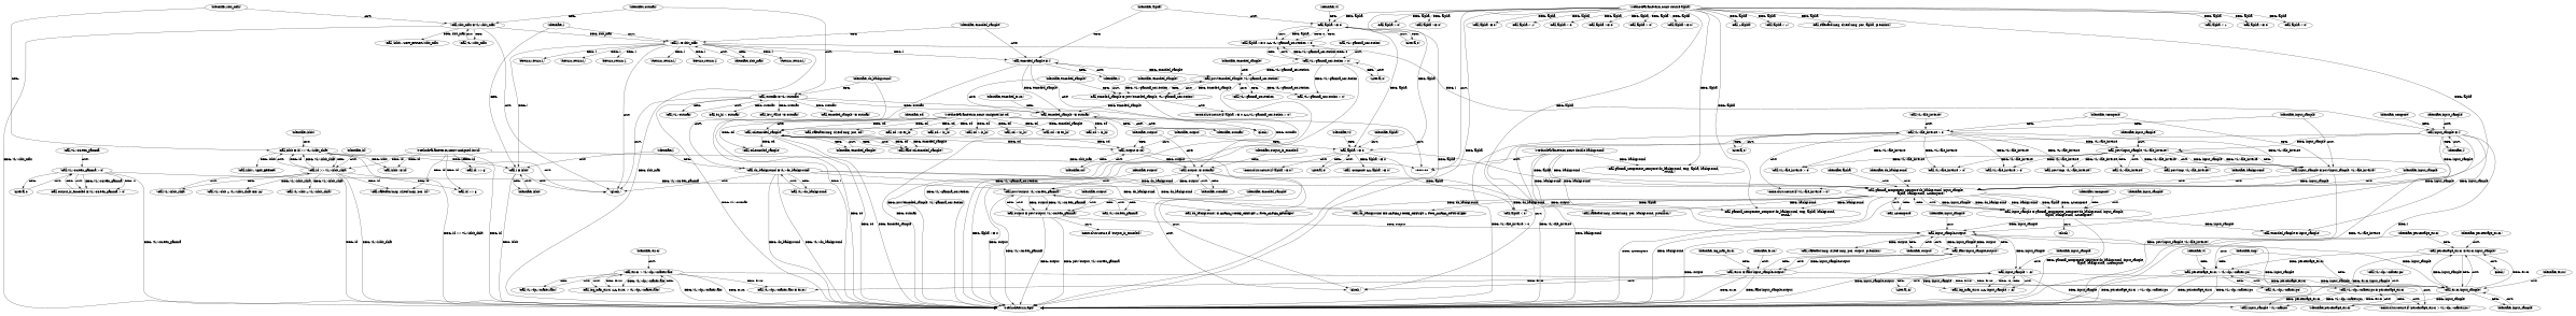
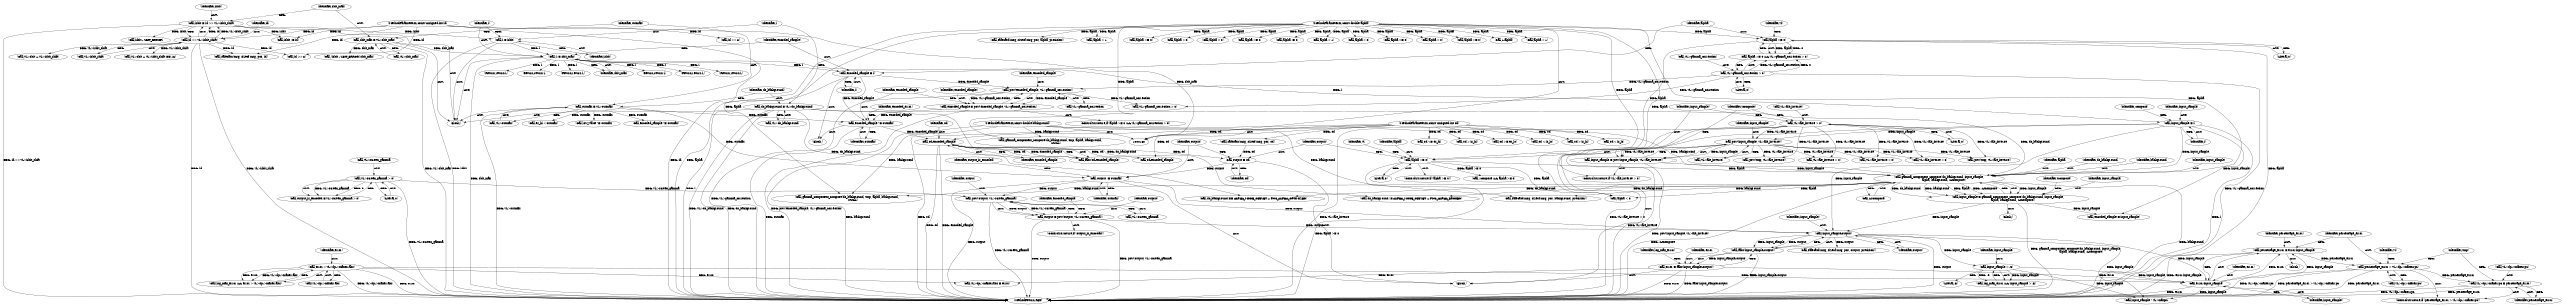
  digraph {
    n1 [label="(Call,vi->dp->maxerrpc = percentage_error)"]
    n2 [label="(MethodReturn,RET)"]
    n3 [label="(ControlStructure,if (percentage_error > vi->dp->maxerrpc))"]
    n4 [label="(Identifier,percentage_error)"]
    n5 [label="(Call,percentage_error > vi->dp->maxerrpc)"]
    n6 [label="(Call,vi->dp->maxerrpc)"]
    n7 [label="(Call,percentage_error = error/input_sample)"]
    n8 [label="(Call,error/input_sample)"]
    n9 [label="(Block,)"]
    n10 [label="(Call,input_sample * vi->maxpc)"]
    n11 [label="(Identifier,input_sample)"]
    n12 [label="(Call,error = fabs(input_sample-output))"]
    n13 [label="(Call,fabs(input_sample-output))"]
    n14 [label="(Call,vi->dp->maxerrabs = error)"]
    n15 [label="(Block,)"]
    n16 [label="(Call,input_sample-output)"]
    n17 [label="(Call,error > vi->dp->maxerrabs)"]
    n18 [label="(Call,log_max_error && error > vi->dp->maxerrabs)"]
    n19 [label="(Call,vi->dp->maxerrabs)"]
    n20 [label="(Call,input_sample > .5)"]
    n21 [label="(Call,safecatd(msg, sizeof msg, pos, output, precision))"]
    n22 [label="(Identifier,output)"]
    n23 [label="(Literal,.5)"]
    n24 [label="(Call,log_max_error && input_sample > .5)"]
    n25 [label="(Call,input_sample = gamma_component_compose(do_background, input_sample,\n            alpha, background, &tcompose))"]
    n26 [label="(Call,gamma_component_compose(do_background, input_sample,\n            alpha, background, &tcompose))"]
    n27 [label="(Block,)"]
    n28 [label="(Call,encoded_sample = input_sample)"]
    n29 [label="(Call,do_background == ALPHA_MODE_OFFSET + PNG_ALPHA_OPTIMIZED)"]
    n30 [label="(Call,gamma_component_compose(do_background, tmp, alpha, background,\n               NULL))"]
    n31 [label="(Call,&tcompose)"]
    n32 [label="(Call,safecatd(msg, sizeof msg, pos, background, precision))"]
    n33 [label="(Call,do_background != ALPHA_MODE_OFFSET + PNG_ALPHA_BROKEN)"]
    n34 [label="(Call,alpha < 0)"]
    n35 [label="(Call,do_background = vi->do_background)"]
    n36 [label="(Call,vi->do_background)"]
    n37 [label="(Block,)"]
    n38 [label="(Call,input_sample = pow(input_sample, vi->file_inverse))"]
    n39 [label="(Call,pow(input_sample, vi->file_inverse))"]
    n40 [label="(ControlStructure,if (vi->file_inverse > 0))"]
    n41 [label="(Call,vi->file_inverse > 0)"]
    n42 [label="(Call,vi->file_inverse > 0)"]
    n43 [label="(Call,vi->file_inverse > 0)"]
    n44 [label="(Call,vi->file_inverse)"]
    n45 [label="(Call,pow(tmp, vi->file_inverse))"]
    n46 [label="(Call,pow(tmp, vi->file_inverse))"]
    n47 [label="(Call,input_sample = i)"]
    n48 [label="(Identifier,i)"]
    n49 [label="(Call,i /= sbit_max)"]
    n50 [label="(Call,encoded_sample = i)"]
    n51 [label="(Return,return i;)"]
    n52 [label="(Return,return i;)"]
    n53 [label="(Return,return i;)"]
    n54 [label="(Return,return i;)"]
    n55 [label="(Identifier,sbit_max)"]
    n56 [label="(Return,return i;)"]
    n57 [label="(Return,return i;)"]
    n58 [label="(Call,encoded_sample *= outmax)"]
    n59 [label="(Block,)"]
    n60 [label="(Call,pow(encoded_sample, vi->gamma_correction))"]
    n61 [label="(Identifier,i)"]
    n62 [label="(Call,sbit_max = vi->sbit_max)"]
    n63 [label="(Call,vi->sbit_max)"]
    n64 [label="(Call,(isbit - SBIT_ERROR)/sbit_max)"]
    n65 [label="(Call,i = isbit)"]
    n66 [label="(Identifier,isbit)"]
    n67 [label="(Call,isbit = id >> vi->isbit_shift)"]
    n68 [label="(Call,id >> vi->isbit_shift)"]
    n69 [label="(Call,isbit != id)"]
    n70 [label="(Call,isbit - SBIT_ERROR)"]
    n71 [label="(Call,vi->sbit + vi->isbit_shift)"]
    n72 [label="(Call,vi->sbit + vi->isbit_shift == 16)"]
    n73 [label="(Call,safecatn(msg, sizeof msg, pos, id))"]
    n74 [label="(Call,id >> 8)"]
    n75 [label="(Call,vi->isbit_shift)"]
    n76 [label="(MethodParameterIn,const unsigned int id)"]
    n77 [label="(Call,id >> 8)"]
    1000160
    n79 [label="(Call,vi->file_inverse > 0)"]
    n80 [label="(Literal,0)"]
    n81 [label="(Call,alpha >= 0)"]
    n82 [label="(ControlStructure,if (alpha >= 0))"]
    n83 [label="(Call,!compose && alpha >= 0)"]
    n84 [label="(Literal,0)"]
    n85 [label="(Call,alpha >= 0)"]
    n86 [label="(Literal,0)"]
    n87 [label="(Call,alpha >= 0 && vi->gamma_correction > 0)"]
    n88 [label="(Call,vi->gamma_correction > 0)"]
    n89 [label="(MethodParameterIn,const double alpha)"]
    n90 [label="(Call,safecatd(msg, sizeof msg, pos, alpha, precision))"]
    n91 [label="(Call,alpha < 1)"]
    n92 [label="(Call,gamma_component_compose(do_background, tmp, alpha, background,\n               NULL))"]
    n93 [label="(Call,alpha >= 0)"]
    n94 [label="(Call,alpha < 0)"]
    n95 [label="(Call,alpha > 0)"]
    n96 [label="(Call,alpha >= 0)"]
    n97 [label="(Call,alpha != 0)"]
    n98 [label="(Call,alpha < 1)"]
    n99 [label="(Call,alpha < 0)"]
    n100 [label="(Call,alpha >= 0)"]
    n101 [label="(Call,alpha > 0)"]
    n102 [label="(Call,alpha >= 0)"]
    n103 [label="(Call,1-alpha)"]
    n104 [label="(Call,alpha < 1)"]
    n105 [label="(MethodParameterIn,const double background)"]
    n106 [label="(Call,output /= outmax)"]
    n107 [label="(Call,pow(output, vi->screen_gamma))"]
    n108 [label="(Identifier,outmax)"]
    n109 [label="(Call,output = pow(output, vi->screen_gamma))"]
    n110 [label="(Call,vi->screen_gamma)"]
    n111 [label="(Call,outmax = vi->outmax)"]
    n112 [label="(Call,vi->outmax)"]
    n113 [label="(Call,es_hi < outmax)"]
    n114 [label="(Call,low_value *= outmax)"]
    n115 [label="(Call,encoded_sample *= outmax)"]
    n116 [label="(Call,od-encoded_sample)"]
    n117 [label="(Identifier,outmax)"]
    n118 [label="(Call,output = od)"]
    n119 [label="(Identifier,od)"]
    n120 [label="(Identifier,encoded_sample)"]
    n121 [label="(Call,fabs(od-encoded_sample))"]
    n122 [label="(Call,od-encoded_sample)"]
    n123 [label="(MethodParameterIn,const unsigned int od)"]
    n124 [label="(Call,od <= es_hi)"]
    n125 [label="(Call,od > is_hi)"]
    n126 [label="(Call,od >= es_lo)"]
    n127 [label="(Call,safecatn(msg, sizeof msg, pos, od))"]
    n128 [label="(Call,od < is_lo)"]
    n129 [label="(Call,od > is_hi)"]
    n130 [label="(Call,od < is_lo)"]
    n131 [label="(Call,encoded_sample = pow(encoded_sample, vi->gamma_correction))"]
    n132 [label="(ControlStructure,if (alpha >= 0 && vi->gamma_correction > 0))"]
    n133 [label="(Call,vi->gamma_correction)"]
    n134 [label="(Call,vi->gamma_correction > 0)"]
    n135 [label="(Literal,0)"]
    n136 [label="(ControlStructure,if (output_is_encoded))"]
    n137 [label="(Call,vi->screen_gamma > 0)"]
    n138 [label="(Call,output_is_encoded = vi->screen_gamma > 0)"]
    n139 [label="(Literal,0)"]
    n140 [label="(Call,vi->gamma_correction)"]
    n141 [label="(Identifier,i)"]
    n142 [label="(Identifier,percentage_error)"]
    n143 [label="(Identifier,compose)"]
    n144 [label="(Identifier,i)"]
    n145 [label="(Identifier,input_sample)"]
    n146 [label="(Identifier,id)"]
    n147 [label="(Identifier,percentage_error)"]
    n148 [label="(Identifier,tmp)"]
    n149 [label="(Identifier,encoded_error)"]
    n150 [label="(Identifier,log_max_error)"]
    n151 [label="(Identifier,tcompose)"]
    n152 [label="(Identifier,alpha)"]
    n153 [label="(Identifier,error)"]
    n154 [label="(Call,vi->file_inverse)"]
    n155 [label="(Identifier,isbit)"]
    n156 [label="(Identifier,input_sample)"]
    n157 [label="(Identifier,input_sample)"]
    n158 [label="(Identifier,output_is_encoded)"]
    n159 [label="(Identifier,input_sample)"]
    n160 [label="(Identifier,tcompose)"]
    n161 [label="(Identifier,output)"]
    n162 [label="(Identifier,outmax)"]
    n163 [label="(Identifier,do_background)"]
    n164 [label="(Identifier,output)"]
    n165 [label="(Identifier,alpha)"]
    n166 [label="(Identifier,vi)"]
    n167 [label="(Identifier,od)"]
    n168 [label="(Identifier,error)"]
    n169 [label="(Identifier,vi)"]
    n170 [label="(Identifier,do_background)"]
    n171 [label="(Identifier,encoded_sample)"]
    n172 [label="(Identifier,input_sample)"]
    n173 [label="(Identifier,background)"]
    n174 [label="(Identifier,encoded_sample)"]
    n175 [label="(Identifier,encoded_sample)"]
    n176 [label="(Call,vi->dp->maxerrpc)"]
    n177 [label="(Identifier,output)"]
    n178 [label="(Call,vi->screen_gamma)"]
    n179 [label="(Identifier,encoded_sample)"]
    n180 [label="(Identifier,input_sample)"]
    n181 [label="(Identifier,encoded_sample)"]
    n182 [label="(Identifier,vi)"]
    n183 [label="(Identifier,alpha)"]
    n184 [label="(Identifier,sbit_max)"]
    n185 [label="(Identifier,input_sample)"]
    n186 [label="(Identifier,error)"]
    n187 [label="(Identifier,output)"]
    n1 -> n2 [label="DDG: vi->dp->maxerrpc"]
    n1 -> n2 [label="DDG: percentage_error"]
    n1 -> n3 [label="AST: "]
    n1 -> n4 [label="CFG: "]
    n4 -> n1 [label="AST: "]
    n5 -> n1 [label="DDG: percentage_error"]
    n5 -> n2 [label="DDG: percentage_error"]
    n5 -> n2 [label="DDG: vi->dp->maxerrpc"]
    n5 -> n2 [label="DDG: percentage_error > vi->dp->maxerrpc"]
    n5 -> n3 [label="AST: "]
    n5 -> n6 [label="CFG: "]
    n6 -> n5 [label="AST: "]
    n7 -> n2 [label="DDG: error/input_sample"]
    n7 -> n5 [label="DDG: percentage_error"]
    n7 -> n8 [label="CFG: "]
    n7 -> n9 [label="AST: "]
    n8 -> n2 [label="DDG: error"]
    n8 -> n7 [label="AST: "]
    n8 -> n7 [label="DDG: error"]
    n8 -> n7 [label="DDG: input_sample"]
    n8 -> n10 [label="DDG: input_sample"]
    n8 -> n11 [label="CFG: "]
    n11 -> n8 [label="AST: "]
    n12 -> n2 [label="DDG: error"]
    n12 -> n2 [label="DDG: fabs(input_sample-output)"]
    n12 -> n8 [label="DDG: error"]
    n12 -> n13 [label="CFG: "]
    n12 -> n14 [label="DDG: error"]
    n12 -> n15 [label="AST: "]
    n13 -> n2 [label="DDG: input_sample-output"]
    n13 -> n12 [label="AST: "]
    n13 -> n12 [label="DDG: input_sample-output"]
    n13 -> n16 [label="CFG: "]
    n16 -> n2 [label="DDG: output"]
    n16 -> n8 [label="DDG: input_sample"]
    n16 -> n10 [label="DDG: input_sample"]
    n16 -> n13 [label="AST: "]
    n16 -> n13 [label="DDG: input_sample"]
    n16 -> n13 [label="DDG: output"]
    n16 -> n20 [label="DDG: input_sample"]
    n16 -> n21 [label="DDG: output"]
    n16 -> n22 [label="CFG: "]
    n17 -> n2 [label="DDG: vi->dp->maxerrabs"]
    n17 -> n2 [label="DDG: error"]
    n17 -> n8 [label="DDG: error"]
    n17 -> n14 [label="DDG: error"]
    n17 -> n18 [label="AST: "]
    n17 -> n18 [label="DDG: error"]
    n17 -> n18 [label="DDG: vi->dp->maxerrabs"]
    n17 -> n19 [label="CFG: "]
    n18 -> n17 [label="CFG: "]
    n19 -> n17 [label="AST: "]
    n20 -> n8 [label="DDG: input_sample"]
    n20 -> n10 [label="DDG: input_sample"]
    n20 -> n23 [label="CFG: "]
    n20 -> n24 [label="AST: "]
    n20 -> n24 [label="DDG: input_sample"]
    n20 -> n24 [label="DDG: .5"]
    n22 -> n16 [label="AST: "]
-   n23 -> n20 [label="AST: "]
    n24 -> n20 [label="CFG: "]
    n25 -> n2 [label="DDG: gamma_component_compose(do_background, input_sample,\n            alpha, background, &tcompose)"]
    n25 -> n16 [label="DDG: input_sample"]
    n25 -> n26 [label="CFG: "]
    n25 -> n27 [label="AST: "]
    n25 -> n28 [label="DDG: input_sample"]
    n26 -> n2 [label="DDG: &tcompose"]
    n26 -> n2 [label="DDG: background"]
    n26 -> n25 [label="AST: "]
    n26 -> n25 [label="DDG: input_sample"]
    n26 -> n25 [label="DDG: do_background"]
    n26 -> n25 [label="DDG: background"]
    n26 -> n25 [label="DDG: alpha"]
    n26 -> n25 [label="DDG: &tcompose"]
    n26 -> n29 [label="DDG: do_background"]
    n26 -> n30 [label="DDG: background"]
    n26 -> n31 [label="CFG: "]
    n26 -> n32 [label="DDG: background"]
    n26 -> n33 [label="DDG: do_background"]
    n26 -> n34 [label="DDG: alpha"]
    n31 -> n26 [label="AST: "]
    n35 -> n2 [label="DDG: do_background"]
    n35 -> n2 [label="DDG: vi->do_background"]
    n35 -> n26 [label="DDG: do_background"]
    n35 -> n29 [label="DDG: do_background"]
    n35 -> n33 [label="DDG: do_background"]
    n35 -> n36 [label="CFG: "]
    n35 -> n37 [label="AST: "]
    n36 -> n35 [label="AST: "]
    n38 -> n2 [label="DDG: pow(input_sample, vi->file_inverse)"]
    n38 -> n26 [label="DDG: input_sample"]
    n38 -> n39 [label="CFG: "]
    n38 -> n40 [label="AST: "]
    n39 -> n2 [label="DDG: vi->file_inverse"]
    n39 -> n38 [label="AST: "]
    n39 -> n38 [label="DDG: input_sample"]
    n39 -> n38 [label="DDG: vi->file_inverse"]
    n39 -> n41 [label="DDG: vi->file_inverse"]
    n39 -> n42 [label="DDG: vi->file_inverse"]
    n39 -> n43 [label="DDG: vi->file_inverse"]
    n39 -> n44 [label="CFG: "]
    n39 -> n45 [label="DDG: vi->file_inverse"]
    n39 -> n46 [label="DDG: vi->file_inverse"]
    n44 -> n39 [label="AST: "]
    n47 -> n2 [label="DDG: i"]
    n47 -> n15 [label="AST: "]
    n47 -> n16 [label="DDG: input_sample"]
    n47 -> n26 [label="DDG: input_sample"]
    n47 -> n28 [label="DDG: input_sample"]
    n47 -> n39 [label="DDG: input_sample"]
    n47 -> n48 [label="CFG: "]
    n48 -> n47 [label="AST: "]
    n49 -> n2 [label="DDG: sbit_max"]
    n49 -> n37 [label="AST: "]
    n49 -> n47 [label="DDG: i"]
    n49 -> n50 [label="DDG: i"]
    n49 -> n51 [label="DDG: i"]
    n49 -> n52 [label="DDG: i"]
    n49 -> n53 [label="DDG: i"]
    n49 -> n54 [label="DDG: i"]
    n49 -> n55 [label="CFG: "]
    n49 -> n56 [label="DDG: i"]
    n49 -> n57 [label="DDG: i"]
    n50 -> n2 [label="DDG: i"]
    n50 -> n58 [label="DDG: encoded_sample"]
    n50 -> n59 [label="AST: "]
    n50 -> n60 [label="DDG: encoded_sample"]
    n50 -> n61 [label="CFG: "]
    n55 -> n49 [label="AST: "]
    n58 -> n2 [label="DDG: outmax"]
    n58 -> n59 [label="AST: "]
    n58 -> n116 [label="DDG: encoded_sample"]
    n58 -> n117 [label="CFG: "]
    n60 -> n2 [label="DDG: vi->gamma_correction"]
    n60 -> n131 [label="AST: "]
    n60 -> n131 [label="DDG: encoded_sample"]
    n60 -> n131 [label="DDG: vi->gamma_correction"]
    n60 -> n133 [label="CFG: "]
    n60 -> n134 [label="DDG: vi->gamma_correction"]
    n61 -> n50 [label="AST: "]
    n62 -> n2 [label="DDG: vi->sbit_max"]
    n62 -> n37 [label="AST: "]
    n62 -> n49 [label="DDG: sbit_max"]
    n62 -> n63 [label="CFG: "]
    n62 -> n64 [label="DDG: sbit_max"]
    n63 -> n62 [label="AST: "]
    n65 -> n2 [label="DDG: isbit"]
    n65 -> n37 [label="AST: "]
-   n49 -> n65 [label="DDG: i"]
+   n65 -> n49 [label="DDG: i"]
    n65 -> n66 [label="CFG: "]
    n66 -> n65 [label="AST: "]
    n67 -> n2 [label="DDG: id >> vi->isbit_shift"]
    n67 -> n37 [label="AST: "]
    n67 -> n65 [label="DDG: isbit"]
    n67 -> n68 [label="CFG: "]
    n67 -> n69 [label="DDG: isbit"]
    n67 -> n70 [label="DDG: isbit"]
    n68 -> n2 [label="DDG: id"]
    n68 -> n2 [label="DDG: vi->isbit_shift"]
    n68 -> n67 [label="AST: "]
    n68 -> n67 [label="DDG: id"]
    n68 -> n67 [label="DDG: vi->isbit_shift"]
    n68 -> n71 [label="DDG: vi->isbit_shift"]
    n68 -> n72 [label="DDG: vi->isbit_shift"]
    n68 -> n73 [label="DDG: id"]
    n68 -> n74 [label="DDG: id"]
    n68 -> n75 [label="CFG: "]
    n75 -> n68 [label="AST: "]
    n76 -> n2 [label="DDG: id"]
    n76 -> n68 [label="DDG: id"]
    n76 -> n69 [label="DDG: id"]
    n76 -> n73 [label="DDG: id"]
    n76 -> n74 [label="DDG: id"]
    n76 -> n77 [label="DDG: id"]
    n76 -> 1000160 [label="DDG: sbit_max"]
    n79 -> n2 [label="DDG: vi->file_inverse"]
    n79 -> n2 [label="DDG: vi->file_inverse > 0"]
    n79 -> n39 [label="DDG: vi->file_inverse"]
    n79 -> n40 [label="AST: "]
    n79 -> n41 [label="DDG: vi->file_inverse"]
    n79 -> n42 [label="DDG: vi->file_inverse"]
    n79 -> n43 [label="DDG: vi->file_inverse"]
    n79 -> n45 [label="DDG: vi->file_inverse"]
    n79 -> n46 [label="DDG: vi->file_inverse"]
    n79 -> n80 [label="CFG: "]
    n80 -> n79 [label="AST: "]
    n81 -> n2 [label="DDG: alpha >= 0"]
    n81 -> n26 [label="DDG: alpha"]
    n81 -> n34 [label="DDG: alpha"]
    n81 -> n82 [label="AST: "]
    n81 -> n83 [label="DDG: alpha >= 0"]
    n81 -> n84 [label="CFG: "]
    n84 -> n81 [label="AST: "]
    n85 -> n2 [label="DDG: alpha"]
    n85 -> n81 [label="DDG: alpha"]
    n85 -> n86 [label="CFG: "]
    n85 -> n87 [label="AST: "]
    n85 -> n87 [label="DDG: alpha"]
    n85 -> n87 [label="DDG: 0"]
    n86 -> n85 [label="AST: "]
    n87 -> n85 [label="CFG: "]
    n87 -> n88 [label="CFG: "]
    n88 -> n2 [label="DDG: vi->gamma_correction"]
    n88 -> n60 [label="DDG: vi->gamma_correction"]
    n88 -> n87 [label="AST: "]
    n88 -> n87 [label="DDG: vi->gamma_correction"]
    n88 -> n87 [label="DDG: 0"]
    n88 -> n134 [label="DDG: vi->gamma_correction"]
    n88 -> n135 [label="CFG: "]
    n89 -> n2 [label="DDG: alpha"]
    n89 -> n26 [label="DDG: alpha"]
    n89 -> n30 [label="DDG: alpha"]
    n89 -> n34 [label="DDG: alpha"]
    n89 -> 1000160 [label="AST: "]
    n89 -> n81 [label="DDG: alpha"]
    n89 -> n85 [label="DDG: alpha"]
    n89 -> n90 [label="DDG: alpha"]
    n89 -> n91 [label="DDG: alpha"]
    n89 -> n92 [label="DDG: alpha"]
    n89 -> n93 [label="DDG: alpha"]
    n89 -> n94 [label="DDG: alpha"]
    n89 -> n95 [label="DDG: alpha"]
    n89 -> n96 [label="DDG: alpha"]
    n89 -> n97 [label="DDG: alpha"]
    n89 -> n98 [label="DDG: alpha"]
    n89 -> n99 [label="DDG: alpha"]
    n89 -> n100 [label="DDG: alpha"]
    n89 -> n101 [label="DDG: alpha"]
    n89 -> n102 [label="DDG: alpha"]
    n89 -> n103 [label="DDG: alpha"]
    n89 -> n104 [label="DDG: alpha"]
    n105 -> n2 [label="DDG: background"]
    n105 -> n26 [label="DDG: background"]
    n105 -> n30 [label="DDG: background"]
    n105 -> n32 [label="DDG: background"]
    n105 -> 1000160 [label="AST: "]
    n105 -> n92 [label="DDG: background"]
    n106 -> n2 [label="DDG: output"]
    n106 -> n15 [label="AST: "]
    n106 -> n16 [label="DDG: output"]
    n106 -> n107 [label="DDG: output"]
    n106 -> n108 [label="CFG: "]
    n107 -> n2 [label="DDG: vi->screen_gamma"]
    n107 -> n109 [label="AST: "]
    n107 -> n109 [label="DDG: output"]
    n107 -> n109 [label="DDG: vi->screen_gamma"]
    n107 -> n110 [label="CFG: "]
    n108 -> n106 [label="AST: "]
    n109 -> n2 [label="DDG: pow(output, vi->screen_gamma)"]
    n109 -> n2 [label="DDG: output"]
    n109 -> n16 [label="DDG: output"]
    n109 -> n107 [label="CFG: "]
    n109 -> n136 [label="AST: "]
    n110 -> n107 [label="AST: "]
    n111 -> n2 [label="DDG: vi->outmax"]
    n111 -> n37 [label="AST: "]
    n111 -> n58 [label="DDG: outmax"]
    n111 -> n106 [label="DDG: outmax"]
    n111 -> n112 [label="CFG: "]
    n111 -> n113 [label="DDG: outmax"]
    n111 -> n114 [label="DDG: outmax"]
    n111 -> n115 [label="DDG: outmax"]
    n112 -> n111 [label="AST: "]
    n116 -> n2 [label="DDG: od"]
    n116 -> n2 [label="DDG: encoded_sample"]
    n116 -> n118 [label="DDG: od"]
    n116 -> n120 [label="CFG: "]
    n116 -> n121 [label="AST: "]
    n116 -> n121 [label="DDG: od"]
    n116 -> n121 [label="DDG: encoded_sample"]
    n116 -> n122 [label="DDG: od"]
    n117 -> n58 [label="AST: "]
    n118 -> n15 [label="AST: "]
    n118 -> n106 [label="DDG: output"]
    n118 -> n119 [label="CFG: "]
    n119 -> n118 [label="AST: "]
    n120 -> n116 [label="AST: "]
    n121 -> n116 [label="CFG: "]
    n123 -> n2 [label="DDG: od"]
    n123 -> 1000160 [label="AST: "]
    n123 -> n116 [label="DDG: od"]
    n123 -> n122 [label="DDG: od"]
    n123 -> n124 [label="DDG: od"]
    n123 -> n125 [label="DDG: od"]
    n123 -> n126 [label="DDG: od"]
    n123 -> n127 [label="DDG: od"]
    n123 -> n128 [label="DDG: od"]
    n123 -> n129 [label="DDG: od"]
    n123 -> n130 [label="DDG: od"]
    n127 -> n118 [label="DDG: od"]
    n131 -> n2 [label="DDG: pow(encoded_sample, vi->gamma_correction)"]
    n131 -> n58 [label="DDG: encoded_sample"]
    n131 -> n60 [label="CFG: "]
    n131 -> n132 [label="AST: "]
    n133 -> n60 [label="AST: "]
    n135 -> n88 [label="AST: "]
    n137 -> n2 [label="DDG: vi->screen_gamma"]
    n137 -> n107 [label="DDG: vi->screen_gamma"]
    n137 -> n138 [label="AST: "]
    n137 -> n138 [label="DDG: vi->screen_gamma"]
    n137 -> n138 [label="DDG: 0"]
    n137 -> n139 [label="CFG: "]
    n138 -> n137 [label="CFG: "]
    n139 -> n137 [label="AST: "]
    n140 -> n88 [label="AST: "]
    n141 -> n49 [label="AST: "]
    n141 -> n65 [label="CFG: "]
    n142 -> n7 [label="AST: "]
    n143 -> n47 [label="CFG: "]
    n144 -> n35 [label="CFG: "]
    n144 -> n65 [label="AST: "]
    n145 -> n26 [label="AST: "]
    n146 -> n68 [label="AST: "]
    n147 -> n5 [label="AST: "]
    n147 -> n7 [label="CFG: "]
    n148 -> n1 [label="CFG: "]
    n148 -> n5 [label="CFG: "]
    n149 -> n58 [label="CFG: "]
    n150 -> n12 [label="CFG: "]
    n151 -> n38 [label="CFG: "]
    n151 -> n79 [label="CFG: "]
    n152 -> n81 [label="AST: "]
    n153 -> n8 [label="AST: "]
    n154 -> n79 [label="AST: "]
    n155 -> n67 [label="AST: "]
    n156 -> n25 [label="AST: "]
    n157 -> n38 [label="AST: "]
    n157 -> n79 [label="CFG: "]
    n158 -> n106 [label="CFG: "]
    n159 -> n20 [label="AST: "]
    n160 -> n25 [label="CFG: "]
    n161 -> n81 [label="CFG: "]
    n161 -> n118 [label="AST: "]
    n162 -> n62 [label="CFG: "]
    n162 -> n111 [label="AST: "]
    n163 -> n35 [label="AST: "]
    n163 -> n111 [label="CFG: "]
    n164 -> n107 [label="AST: "]
    n165 -> n26 [label="AST: "]
    n166 -> n5 [label="CFG: "]
    n167 -> n116 [label="AST: "]
    n168 -> n17 [label="AST: "]
    n169 -> n81 [label="CFG: "]
    n170 -> n26 [label="AST: "]
    n171 -> n58 [label="AST: "]
    n171 -> n131 [label="CFG: "]
    n172 -> n16 [label="AST: "]
    n173 -> n26 [label="AST: "]
    n174 -> n60 [label="AST: "]
    n175 -> n131 [label="AST: "]
    n176 -> n1 [label="AST: "]
    n177 -> n106 [label="AST: "]
    n177 -> n118 [label="CFG: "]
    n178 -> n137 [label="AST: "]
    n179 -> n109 [label="CFG: "]
    n180 -> n47 [label="AST: "]
    n181 -> n49 [label="CFG: "]
    n181 -> n50 [label="AST: "]
    n182 -> n85 [label="CFG: "]
    n183 -> n50 [label="CFG: "]
    n183 -> n85 [label="AST: "]
    n184 -> n62 [label="AST: "]
    n184 -> n67 [label="CFG: "]
    n185 -> n39 [label="AST: "]
    n186 -> n12 [label="AST: "]
    n187 -> n109 [label="AST: "]
  }
